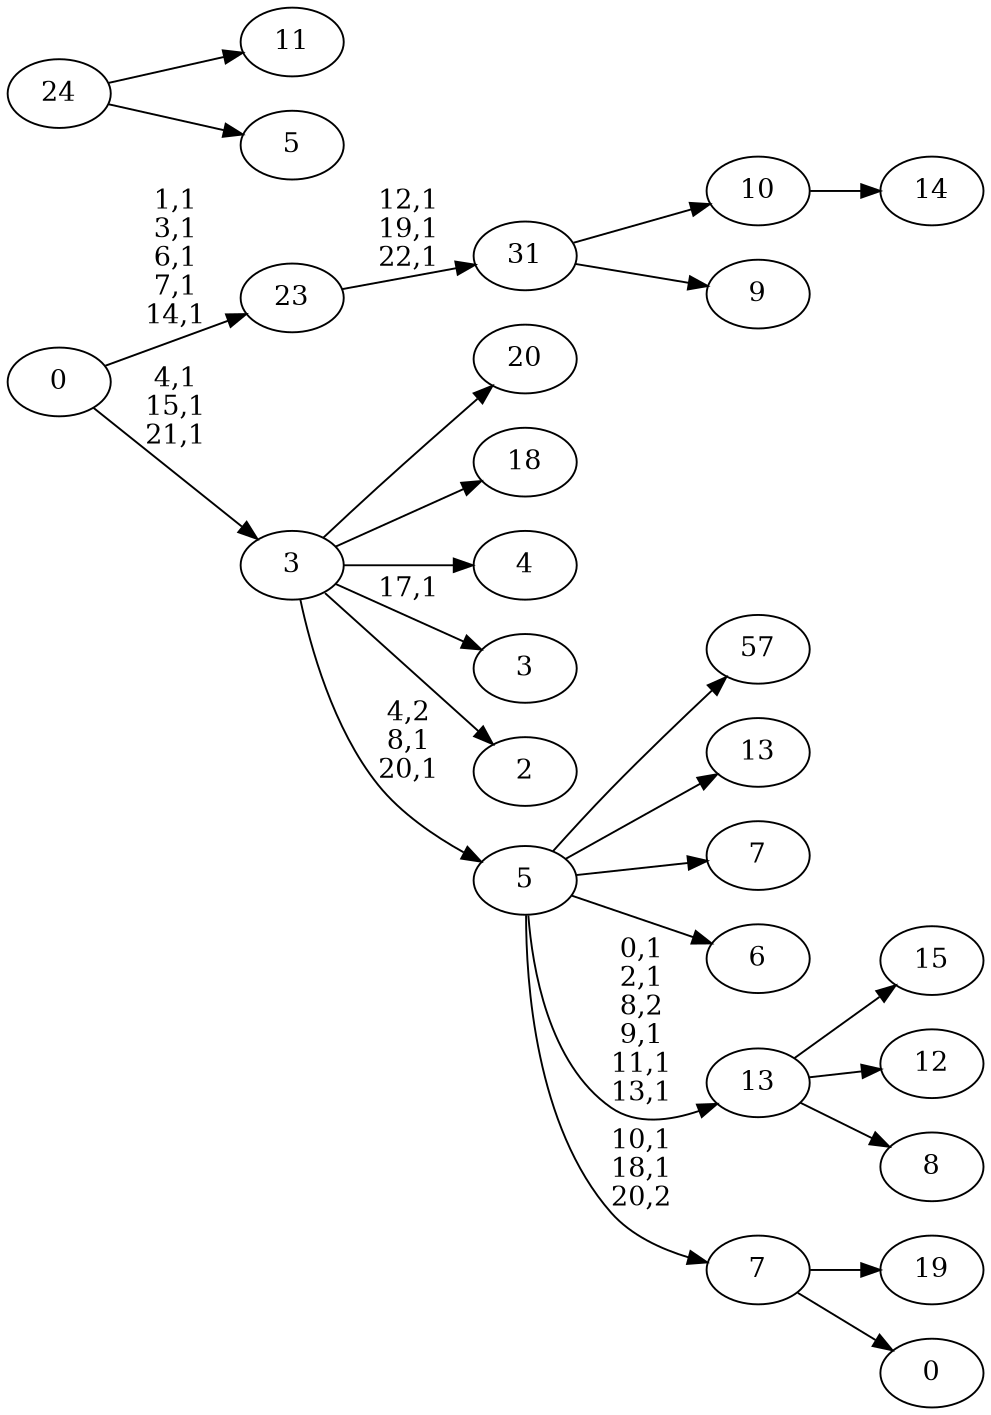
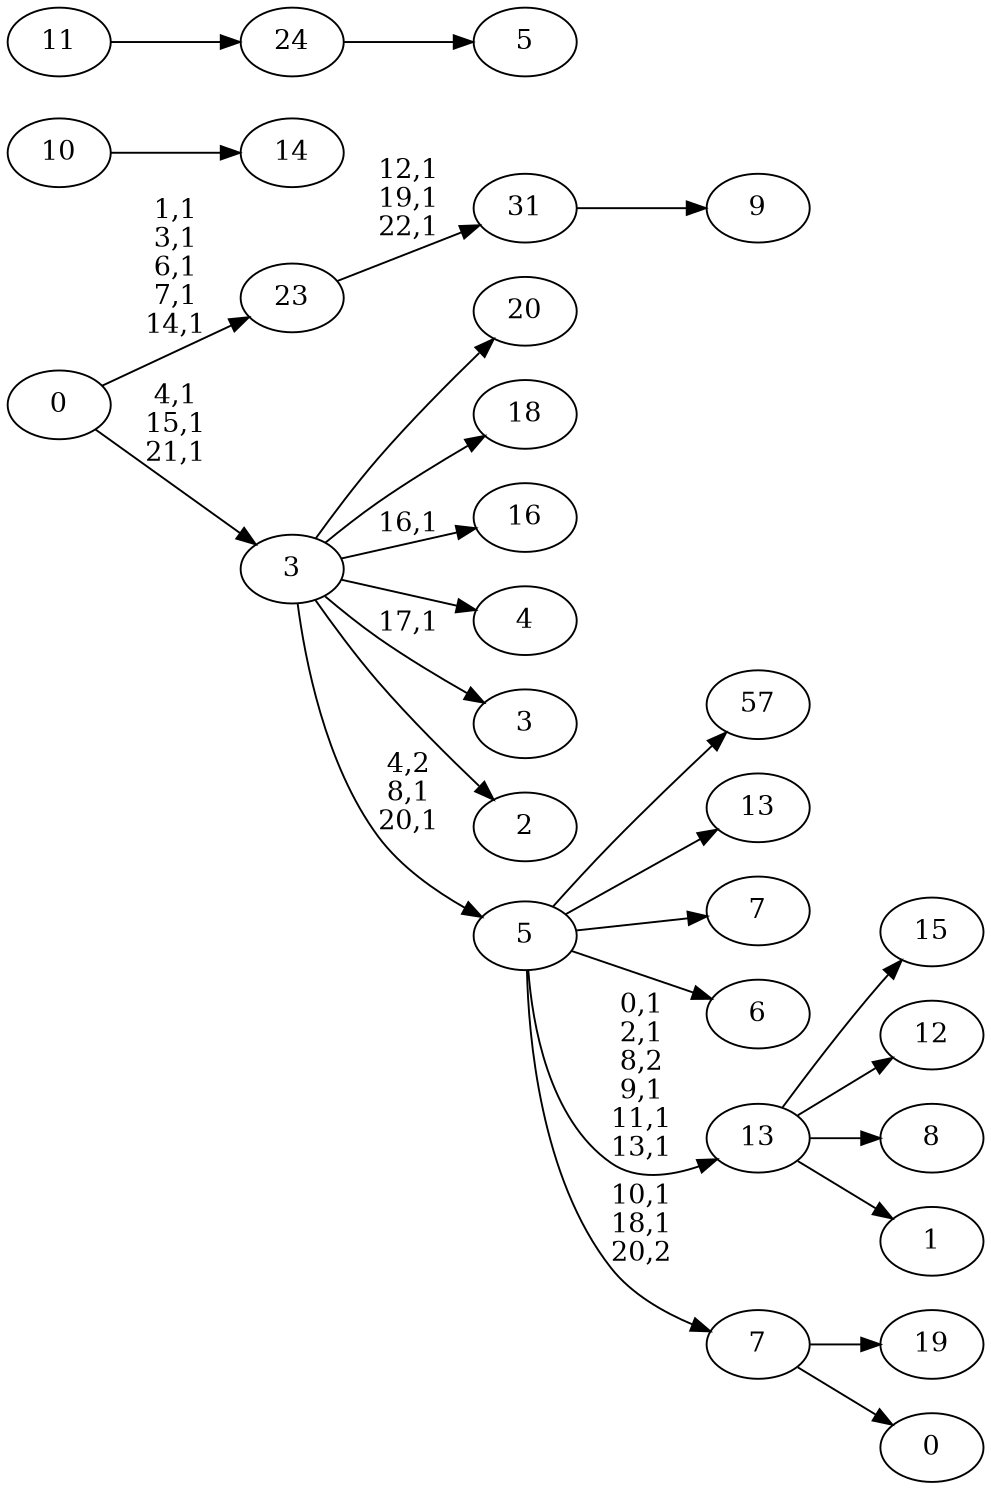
  digraph {
    rankdir=LR
    n1 [label=20]
    n2 [label=19]
    n3 [label=18]
    n4 [label=57]
+   n5 [label=16]
    n6 [label=15]
    n7 [label=14]
    n8 [label=13]
    n9 [label=12]
    n10 [label=11]
    n11 [label=10]
    n12 [label=9]
    31
    n14 [label=8]
    n15 [label=7]
    n16 [label=6]
    n17 [label=5]
    24
    23
    n20 [label=4]
    n21 [label=3]
    n22 [label=2]
+   n23 [label=1]
    13
    n25 [label=0]
    7
    5
    3
    0
    n11 -> n7
-   31 -> n11
    31 -> n12
-   24 -> n10
+   n10 -> 24
    24 -> n17
    23 -> 31 [label="12,1\n19,1\n22,1"]
    13 -> n6
    13 -> n9
    13 -> n14
+   13 -> n23
    7 -> n2
    7 -> n25
    5 -> n4
    5 -> n8
    5 -> n15
    5 -> n16
    5 -> 13 [label="0,1\n2,1\n8,2\n9,1\n11,1\n13,1"]
    5 -> 7 [label="10,1\n18,1\n20,2"]
    3 -> n1
    3 -> n3
+   3 -> n5 [label="16,1"]
    3 -> n20
    3 -> n21 [label="17,1"]
    3 -> n22
    3 -> 5 [label="4,2\n8,1\n20,1"]
    0 -> 23 [label="1,1\n3,1\n6,1\n7,1\n14,1"]
    0 -> 3 [label="4,1\n15,1\n21,1"]
  }
